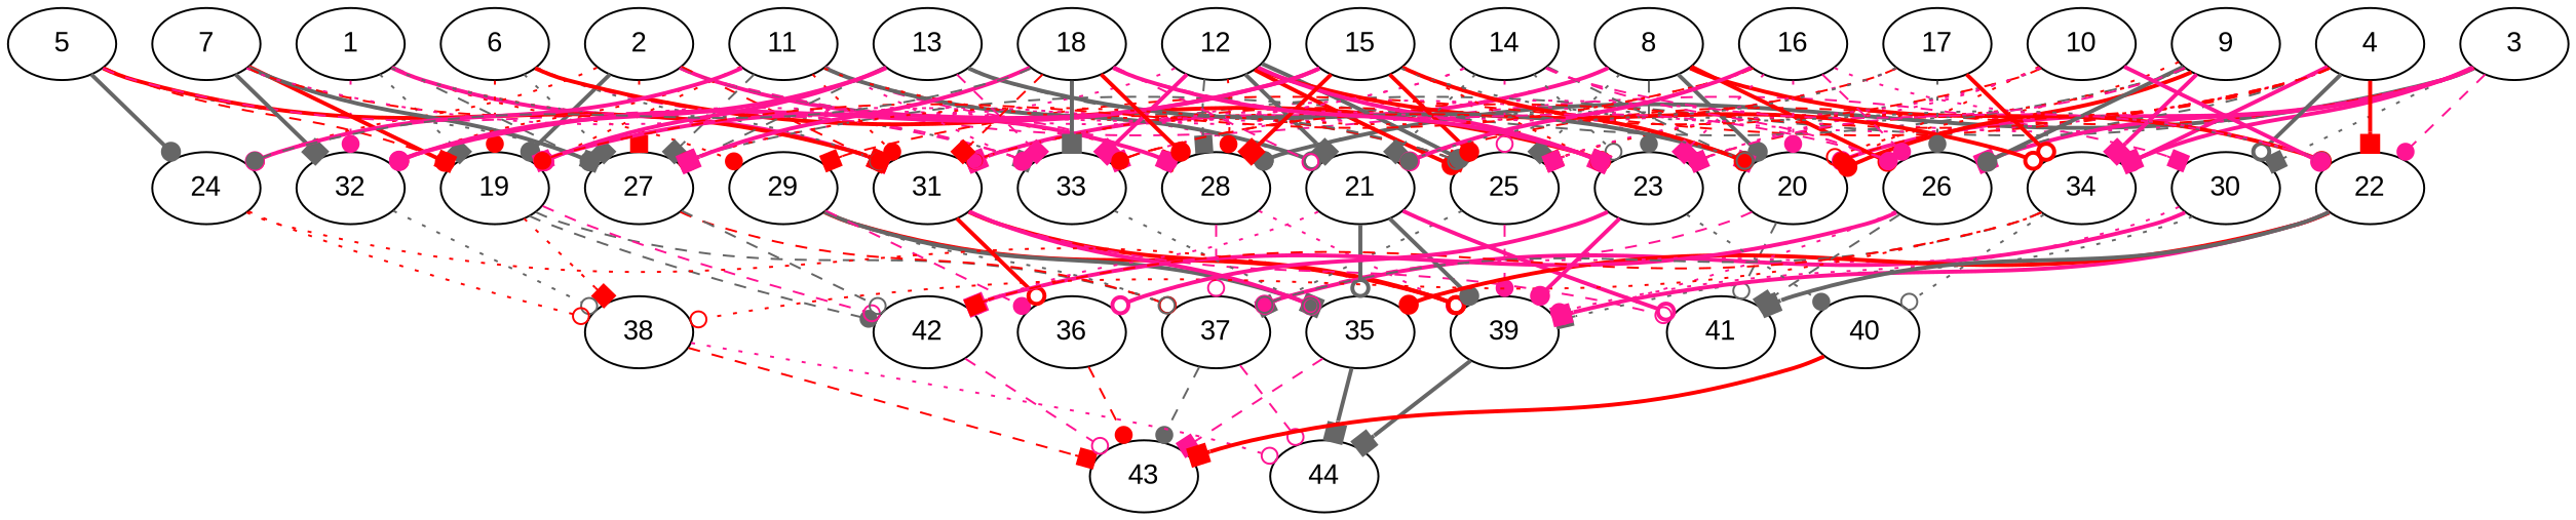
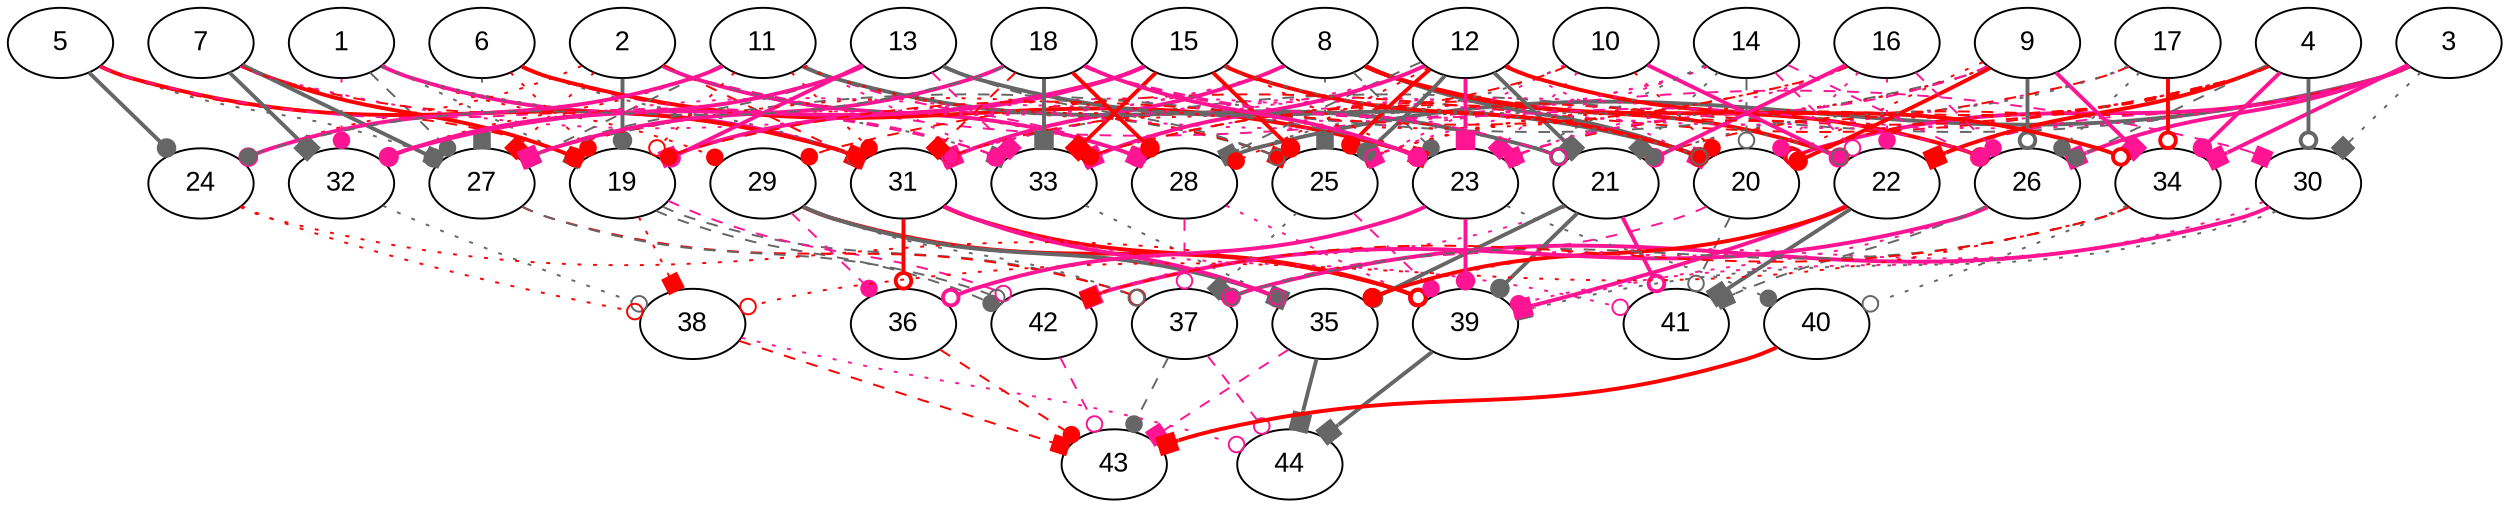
  digraph {
    fontname="Liberation Sans"
    node [alpha=0.05 fontname="Liberation Sans"]
    edge [arrowhead=odot color=deeppink fontname="Liberation Sans" style=dotted]
    1 [alpha=0.01 expect_size=2725335453787987]
    19 [expect_size=1181704952849284864]
    27 [alpha=0.16 expect_size=5414421004062563328]
    28 [alpha=0.09 expect_size=119485482802866272]
    29 [alpha=0.19 expect_size=188120976850944000000]
    31 [alpha=0.07 expect_size=1584507179212185856]
    32 [alpha=0.12 expect_size=3908474868307361280]
    33 [alpha=0.07 expect_size=11467559972845631045632]
    37 [alpha=0.07 expect_size=88157688137108160512]
    38 [alpha=0.11 expect_size=6920055726495769]
    42 [alpha=0.15 expect_size=2311826911748808704]
    39 [alpha=0.16 expect_size=225587653758681088000]
    35 [expect_size=22451330222384828]
    36 [alpha=0.00 expect_size=7488547725247688704]
    41 [alpha=0.11 expect_size=4932998328972476416000]
    44 [alpha=0.03 expect_size=152879598487436525568]
    43 [alpha=0.18 expect_size=8110158025131751424]
    2 [alpha=0.08 expect_size=115429754696454544]
    24 [alpha=0.15 expect_size=5354562253019446272]
    25 [alpha=0.02 expect_size=15183047543564277907456]
    30 [alpha=0.00 expect_size=532119390990188480]
    3 [alpha=0.01 expect_size=2902922160997478400]
    20 [alpha=0.08 expect_size=248191870422542656]
    21 [alpha=0.16 expect_size=2896076779358219403264]
    22 [alpha=0.18 expect_size=9433792913338830848]
    26 [alpha=0.19 expect_size=3827289541370426949632]
    34 [alpha=0.12 expect_size=6499755550198595584]
    40 [alpha=0.16 expect_size=36002921326311936]
    4 [alpha=0.09 expect_size=122187539334867520]
    23 [alpha=0.02 expect_size=69245119745000936]
    5 [alpha=0.13 expect_size=5353121445669712]
    6 [alpha=0.13 expect_size=7689253830789169152000]
    7 [alpha=0.07 expect_size=162274114745404352]
    8 [alpha=0.10 expect_size=2737561512579732340736]
    9 [alpha=0.15 expect_size=13965768175296446464000]
    10 [expect_size=11024541398871570382848]
    11 [alpha=0.10 expect_size=3147236029477412667392]
    12 [alpha=0.18 expect_size=186354470271276160]
    13 [alpha=0.18 expect_size=10962268052481796]
    14 [alpha=0.02 expect_size=568014189323315648]
    15 [alpha=0.10 expect_size=326001974967071232]
    16 [expect_size=1740776640005602803712]
    17 [alpha=0.14 expect_size=135676618943727856]
    18 [alpha=0.13 expect_size=350249814080989691904]
    1 -> 19 [arrowhead=box color=gray40]
    1 -> 27 [arrowhead=dot color=gray40 style=dashed]
    1 -> 28 [arrowhead=box color=red]
    1 -> 29 [arrowhead=dot color=red]
    1 -> 31 [arrowhead=box style=bold]
    1 -> 32 [arrowhead=dot]
    1 -> 33 [arrowhead=box color=gray40]
    19 -> 37 [color=gray40 style=dashed]
    19 -> 38 [arrowhead=box color=red]
    19 -> 42 [arrowhead=dot color=gray40 style=dashed]
    19 -> 42 [style=dashed]
    27 -> 37 [color=red style=dashed]
    27 -> 42 [color=gray40 style=dashed]
    28 -> 37 [style=dashed]
    28 -> 39
    29 -> 37 [color=gray40]
    29 -> 39 [color=red style=bold]
    29 -> 35 [arrowhead=box color=gray40 style=bold]
    29 -> 36 [arrowhead=dot style=dashed]
    31 -> 39 [color=red style=bold]
    31 -> 35 [style=bold]
    31 -> 36 [color=red style=bold]
-   31 -> 41 [style=dashed]
+   31 -> 41
    32 -> 38 [color=gray40]
    33 -> 35 [color=gray40]
    37 -> 44 [style=dashed]
    37 -> 43 [arrowhead=dot color=gray40 style=dashed]
    38 -> 44
    38 -> 43 [arrowhead=box color=red style=dashed]
    42 -> 43 [style=dashed]
    39 -> 44 [arrowhead=box color=gray40 style=bold]
    35 -> 44 [arrowhead=box color=gray40 style=bold]
    35 -> 43 [arrowhead=box style=dashed]
    36 -> 43 [arrowhead=dot color=red style=dashed]
    2 -> 19 [arrowhead=dot color=gray40 style=bold]
    2 -> 27 [arrowhead=box color=red]
    2 -> 28 [style=bold]
    2 -> 31 [arrowhead=box color=red style=dashed]
    2 -> 24 [color=red]
    2 -> 25 [color=gray40 style=dashed]
    2 -> 30 [arrowhead=box style=dashed]
    24 -> 38 [color=red]
    24 -> 39 [color=red]
    25 -> 37 [arrowhead=box color=gray40]
    25 -> 39 [arrowhead=dot style=dashed]
    30 -> 37 [style=bold]
    30 -> 39 [arrowhead=dot]
    30 -> 39 [arrowhead=box color=gray40]
    30 -> 35
    3 -> 28 [arrowhead=dot color=gray40 style=bold]
    3 -> 31 [arrowhead=dot color=gray40 style=dashed]
    3 -> 33 [arrowhead=box]
    3 -> 30 [arrowhead=box color=gray40]
    3 -> 20 [style=bold]
    3 -> 21 [arrowhead=dot color=red style=dashed]
    3 -> 22 [arrowhead=dot style=dashed]
    3 -> 26 [arrowhead=box style=bold]
    3 -> 34 [arrowhead=box style=bold]
    20 -> 37 [arrowhead=dot style=dashed]
    20 -> 41 [color=gray40 style=dashed]
    21 -> 42 [arrowhead=dot]
    21 -> 39 [arrowhead=dot color=gray40 style=bold]
    21 -> 35 [color=gray40 style=bold]
    21 -> 41 [style=bold]
    22 -> 39 [arrowhead=box style=bold]
    22 -> 35 [arrowhead=dot color=red style=bold]
    22 -> 41 [arrowhead=box color=gray40 style=bold]
    26 -> 37
    26 -> 42 [arrowhead=box style=bold]
    26 -> 39
    26 -> 41 [arrowhead=box color=gray40 style=dashed]
    34 -> 37 [color=gray40 style=dashed]
    34 -> 38 [color=red]
    34 -> 42 [arrowhead=box color=red style=dashed]
    34 -> 40 [color=gray40]
    40 -> 43 [arrowhead=box color=red style=bold]
-   4 -> 29 [arrowhead=box color=red style=dashed]
+   4 -> 29 [arrowhead=dot color=red style=dashed]
    4 -> 31 [arrowhead=box]
    4 -> 33 [arrowhead=dot color=red style=dashed]
    4 -> 25 [arrowhead=box color=red]
    4 -> 30 [color=gray40 style=bold]
    4 -> 20 [color=red style=dashed]
    4 -> 22 [arrowhead=box color=red style=bold]
    4 -> 26 [arrowhead=dot color=gray40 style=dashed]
    4 -> 34 [arrowhead=dot style=bold]
    4 -> 23 [color=red style=dashed]
    23 -> 39 [arrowhead=dot style=bold]
    23 -> 36 [style=bold]
    23 -> 40 [arrowhead=dot color=gray40]
    5 -> 19 [arrowhead=box color=red style=dashed]
    5 -> 27 [arrowhead=box color=gray40]
    5 -> 31 [arrowhead=box color=red style=bold]
    5 -> 33 [style=dashed]
    5 -> 24 [arrowhead=dot color=gray40 style=bold]
    6 -> 19 [arrowhead=dot color=red]
    6 -> 27 [arrowhead=box color=gray40]
    6 -> 31 [color=gray40]
    6 -> 33 [arrowhead=dot style=dashed]
    6 -> 23 [color=red style=bold]
    7 -> 19 [arrowhead=dot color=red style=bold]
    7 -> 27 [color=gray40 style=bold]
    7 -> 31 [arrowhead=dot color=red style=dashed]
    7 -> 32 [arrowhead=box color=gray40 style=bold]
    7 -> 21
    8 -> 19
    8 -> 27 [arrowhead=box]
    8 -> 31 [arrowhead=box style=bold]
    8 -> 25 [arrowhead=box color=gray40]
    8 -> 20 [arrowhead=dot color=gray40 style=bold]
    8 -> 22 [color=red style=bold]
    8 -> 26 [color=red style=bold]
    8 -> 23 [arrowhead=dot color=gray40 style=dashed]
    9 -> 27 [color=gray40 style=dashed]
    9 -> 28 [color=gray40]
    9 -> 25 [color=red]
    9 -> 20 [color=red]
    9 -> 20 [arrowhead=dot color=red style=bold]
    9 -> 26 [color=gray40 style=bold]
    9 -> 34 [arrowhead=box style=bold]
    9 -> 23 [style=dashed]
    10 -> 28 [color=gray40]
    10 -> 31 [color=red style=dashed]
    10 -> 25 [arrowhead=box]
    10 -> 20 [arrowhead=dot color=red]
    10 -> 22 [arrowhead=dot style=bold]
    10 -> 23 [arrowhead=box]
    11 -> 19 [color=red]
    11 -> 27 [arrowhead=box color=gray40 style=dashed]
    11 -> 28 [arrowhead=box style=dashed]
    11 -> 31 [arrowhead=dot color=red]
    11 -> 32 [arrowhead=dot color=red]
    11 -> 33 [arrowhead=dot]
    11 -> 24 [arrowhead=dot style=bold]
    11 -> 25 [arrowhead=box color=red style=dashed]
    11 -> 20 [arrowhead=dot color=red]
    11 -> 21 [color=gray40 style=bold]
    11 -> 23 [arrowhead=box color=red]
    12 -> 19 [arrowhead=dot]
    12 -> 28 [arrowhead=box color=gray40 style=dashed]
    12 -> 28 [arrowhead=dot color=red]
    12 -> 33 [arrowhead=box style=bold]
    12 -> 25 [arrowhead=dot color=red style=bold]
    12 -> 25 [arrowhead=dot color=gray40 style=bold]
    12 -> 20 [arrowhead=box]
    12 -> 21 [arrowhead=box color=gray40 style=bold]
    12 -> 34 [color=red style=bold]
    12 -> 23 [arrowhead=box style=bold]
    13 -> 19 [style=bold]
    13 -> 27 [color=gray40 style=dashed]
    13 -> 32 [style=bold]
    13 -> 33 [arrowhead=box style=dashed]
    13 -> 25 [color=gray40 style=dashed]
    13 -> 20 [color=gray40 style=bold]
    13 -> 23 [arrowhead=dot color=gray40 style=dashed]
    14 -> 19 [arrowhead=box]
    14 -> 32 [arrowhead=dot]
    14 -> 25
    14 -> 20 [color=gray40 style=dashed]
    14 -> 21 [arrowhead=box color=gray40]
    14 -> 22 [style=dashed]
    14 -> 26 [style=dashed]
    14 -> 23 [color=gray40]
    15 -> 19 [style=bold]
    15 -> 32 [style=bold]
-   15 -> 28 [arrowhead=box color=red style=bold]
+   15 -> 33 [arrowhead=box color=red style=bold]
    15 -> 25 [arrowhead=dot color=red style=bold]
    15 -> 20 [arrowhead=dot color=red style=bold]
    15 -> 22 [color=gray40]
    15 -> 23 [color=red]
    16 -> 19 [arrowhead=dot color=red style=dashed]
    16 -> 27 [arrowhead=dot color=red]
    16 -> 20 [arrowhead=dot]
    16 -> 21 [arrowhead=dot style=bold]
    16 -> 22 [arrowhead=dot]
    16 -> 26 [arrowhead=dot style=dashed]
    16 -> 23 [arrowhead=box]
    17 -> 31
    17 -> 33 [arrowhead=dot color=red style=dashed]
    17 -> 21 [arrowhead=dot color=gray40]
    17 -> 26 [arrowhead=dot color=gray40]
    17 -> 34 [color=red style=bold]
    18 -> 27 [arrowhead=box style=bold]
    18 -> 28 [arrowhead=dot color=red style=bold]
    18 -> 31 [arrowhead=box color=red style=dashed]
    18 -> 33 [arrowhead=box color=gray40 style=bold]
    18 -> 24 [arrowhead=dot color=gray40 style=dashed]
    18 -> 20 [color=gray40]
    18 -> 21 [style=dashed]
    18 -> 26 [arrowhead=dot style=dashed]
    18 -> 23 [arrowhead=dot style=bold]
  }
